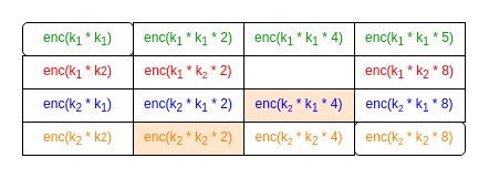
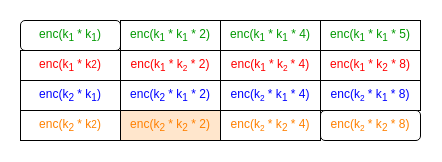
  <mxCell id="0" />
  <mxCell id="1" parent="0" />
  <mxCell id="2" value="&lt;font color=&quot;#009900&quot;&gt;enc(k&lt;sub&gt;1&lt;/sub&gt;&amp;nbsp;* k&lt;sub&gt;1&lt;/sub&gt;)&lt;/font&gt;" style="whiteSpace=wrap;html=1;rounded=1;" vertex="1" parent="1"><mxGeometry x="20" y="20" width="100" height="30" as="geometry" /></mxCell>
  <mxCell id="3" value="&lt;font color=&quot;#009900&quot;&gt;enc(k&lt;sub&gt;1&lt;/sub&gt;&amp;nbsp;* k&lt;sub&gt;1&lt;/sub&gt;&amp;nbsp;* 2)&lt;/font&gt;" style="rounded=0;whiteSpace=wrap;html=1;" vertex="1" parent="1"><mxGeometry x="120" y="20" width="100" height="30" as="geometry" /></mxCell>
  <mxCell id="4" value="&lt;font color=&quot;#009900&quot;&gt;enc(k&lt;sub&gt;1&lt;/sub&gt;&amp;nbsp;* k&lt;sub&gt;1&lt;/sub&gt;&amp;nbsp;* 4)&lt;/font&gt;" style="rounded=0;whiteSpace=wrap;html=1;" vertex="1" parent="1"><mxGeometry x="220" y="20" width="100" height="30" as="geometry" /></mxCell>
  <mxCell id="5" value="&lt;font color=&quot;#009900&quot;&gt;enc(k&lt;sub&gt;1&lt;/sub&gt;&amp;nbsp;* k&lt;sub&gt;1&lt;/sub&gt;&amp;nbsp;* 5)&lt;/font&gt;" style="rounded=0;whiteSpace=wrap;html=1;" vertex="1" parent="1"><mxGeometry x="320" y="20" width="100" height="30" as="geometry" /></mxCell>
  <mxCell id="6" value="&lt;font color=&quot;#ff0000&quot;&gt;enc(k&lt;sub&gt;1&lt;/sub&gt;&amp;nbsp;* k&lt;span style=&quot;font-size: 10px&quot;&gt;2&lt;/span&gt;)&lt;/font&gt;" style="rounded=0;whiteSpace=wrap;html=1;" vertex="1" parent="1"><mxGeometry x="20" y="50" width="100" height="30" as="geometry" /></mxCell>
  <mxCell id="7" value="&lt;font color=&quot;#ff0000&quot;&gt;enc(k&lt;sub&gt;1&lt;/sub&gt;&amp;nbsp;* k&lt;span style=&quot;font-size: 10px&quot;&gt;&lt;sub&gt;2&lt;/sub&gt;&lt;/span&gt;&amp;nbsp;* 2)&lt;/font&gt;" style="rounded=0;whiteSpace=wrap;html=1;" vertex="1" parent="1"><mxGeometry x="120" y="50" width="100" height="30" as="geometry" /></mxCell>
+ <mxCell id="8" value="&lt;font color=&quot;#ff0000&quot;&gt;enc(k&lt;sub&gt;1&lt;/sub&gt;&amp;nbsp;* k&lt;span style=&quot;font-size: 10px&quot;&gt;&lt;sub&gt;2&lt;/sub&gt;&amp;nbsp;&lt;/span&gt;* 4)&lt;/font&gt;" style="rounded=0;whiteSpace=wrap;html=1;" vertex="1" parent="1"><mxGeometry x="220" y="50" width="100" height="30" as="geometry" /></mxCell>
  <mxCell id="9" value="&lt;font color=&quot;#ff0000&quot;&gt;enc(k&lt;sub&gt;1&lt;/sub&gt;&amp;nbsp;* k&lt;sub&gt;2&lt;/sub&gt;&amp;nbsp;* 8)&lt;/font&gt;" style="rounded=0;whiteSpace=wrap;html=1;" vertex="1" parent="1"><mxGeometry x="320" y="50" width="100" height="30" as="geometry" /></mxCell>
  <mxCell id="10" value="&lt;font color=&quot;#0000ff&quot;&gt;enc(k&lt;sub&gt;2&lt;/sub&gt;&amp;nbsp;* k&lt;sub&gt;1&lt;/sub&gt;)&lt;/font&gt;" style="rounded=0;whiteSpace=wrap;html=1;" vertex="1" parent="1"><mxGeometry x="20" y="80" width="100" height="30" as="geometry" /></mxCell>
  <mxCell id="11" value="&lt;font color=&quot;#0000ff&quot;&gt;enc(k&lt;sub&gt;2&lt;/sub&gt;&amp;nbsp;* k&lt;sub&gt;1&lt;/sub&gt;&amp;nbsp;* 2)&lt;/font&gt;" style="rounded=0;whiteSpace=wrap;html=1;" vertex="1" parent="1"><mxGeometry x="120" y="80" width="100" height="30" as="geometry" /></mxCell>
- <mxCell id="12" value="&lt;font color=&quot;#0000ff&quot;&gt;enc(k&lt;span style=&quot;font-size: 10px&quot;&gt;&lt;sub&gt;2&lt;/sub&gt;&lt;/span&gt;&amp;nbsp;* k&lt;sub&gt;1&lt;/sub&gt;&amp;nbsp;* 4)&lt;/font&gt;" style="rounded=0;whiteSpace=wrap;html=1;fillColor=#ffe6cc;" vertex="1" parent="1"><mxGeometry x="220" y="80" width="100" height="30" as="geometry" /></mxCell>
+ <mxCell id="12" value="&lt;font color=&quot;#0000ff&quot;&gt;enc(k&lt;span style=&quot;font-size: 10px&quot;&gt;&lt;sub&gt;2&lt;/sub&gt;&lt;/span&gt;&amp;nbsp;* k&lt;sub&gt;1&lt;/sub&gt;&amp;nbsp;* 4)&lt;/font&gt;" style="rounded=0;whiteSpace=wrap;html=1;" vertex="1" parent="1"><mxGeometry x="220" y="80" width="100" height="30" as="geometry" /></mxCell>
  <mxCell id="13" value="&lt;font color=&quot;#0000ff&quot;&gt;enc(k&lt;span style=&quot;font-size: 10px&quot;&gt;&lt;sub&gt;2&lt;/sub&gt;&lt;/span&gt;&amp;nbsp;* k&lt;sub&gt;1&lt;/sub&gt;&amp;nbsp;* 8)&lt;/font&gt;" style="rounded=0;whiteSpace=wrap;html=1;" vertex="1" parent="1"><mxGeometry x="320" y="80" width="100" height="30" as="geometry" /></mxCell>
  <mxCell id="14" value="&lt;font color=&quot;#ff8000&quot;&gt;enc(k&lt;sub&gt;2&lt;/sub&gt;&amp;nbsp;* k&lt;span style=&quot;font-size: 10px&quot;&gt;2&lt;/span&gt;)&lt;/font&gt;" style="rounded=0;whiteSpace=wrap;html=1;" vertex="1" parent="1"><mxGeometry x="20" y="110" width="100" height="30" as="geometry" /></mxCell>
  <mxCell id="15" value="&lt;font color=&quot;#ff8000&quot;&gt;enc(k&lt;sub&gt;2&lt;/sub&gt;&amp;nbsp;* k&lt;sub&gt;2&lt;/sub&gt;&amp;nbsp;* 2)&lt;/font&gt;" style="rounded=0;whiteSpace=wrap;html=1;fillColor=#ffe6cc;" vertex="1" parent="1"><mxGeometry x="120" y="110" width="100" height="30" as="geometry" /></mxCell>
  <mxCell id="16" value="&lt;font color=&quot;#ff8000&quot;&gt;enc(k&lt;span style=&quot;font-size: 10px&quot;&gt;&lt;sub&gt;2&lt;/sub&gt;&lt;/span&gt;&amp;nbsp;* k&lt;sub&gt;2&lt;/sub&gt;&amp;nbsp;* 4)&lt;/font&gt;" style="rounded=0;whiteSpace=wrap;html=1;" vertex="1" parent="1"><mxGeometry x="220" y="110" width="100" height="30" as="geometry" /></mxCell>
  <mxCell id="17" value="&lt;font color=&quot;#ff8000&quot;&gt;enc(k&lt;span style=&quot;font-size: 10px&quot;&gt;&lt;sub&gt;2&lt;/sub&gt;&lt;/span&gt;&amp;nbsp;* k&lt;sub&gt;2&lt;/sub&gt;&amp;nbsp;* 8)&lt;/font&gt;" style="whiteSpace=wrap;html=1;rounded=1;" vertex="1" parent="1"><mxGeometry x="320" y="110" width="100" height="30" as="geometry" /></mxCell>
